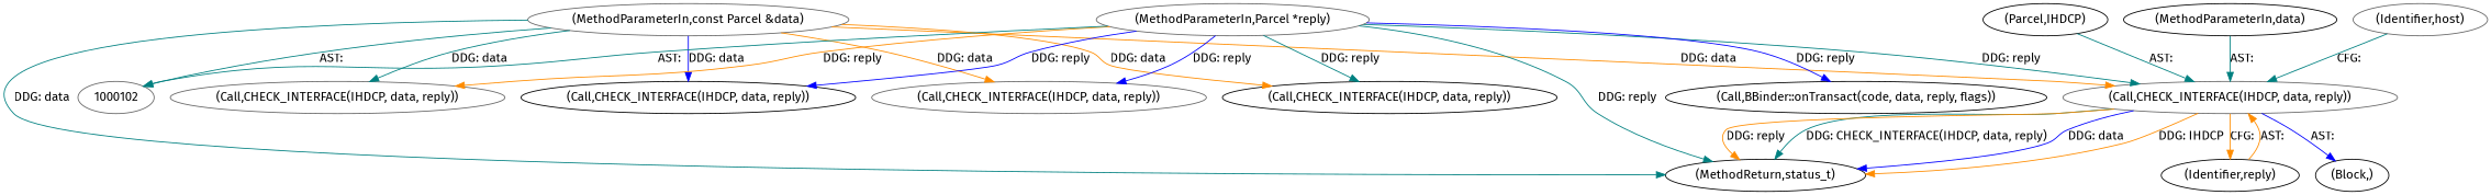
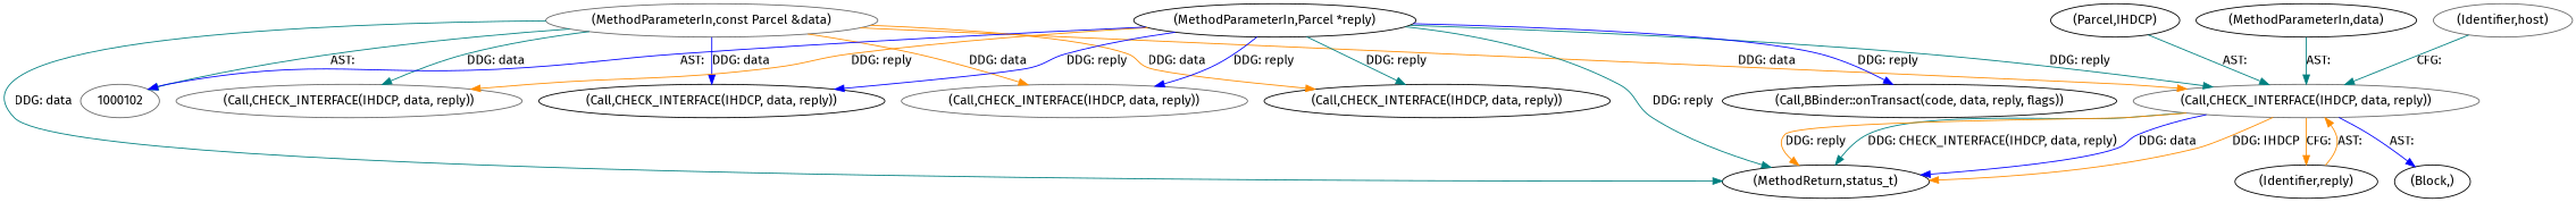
  digraph {
    fontname="Fira Sans"
    node [color=black fontname="Fira Sans"]
    edge [color=teal fontname="Fira Sans"]
    n1 [color=gray40 label="(Call,CHECK_INTERFACE(IHDCP, data, reply))"]
    n2 [label="(Block,)"]
    n3 [label="(Identifier,reply)"]
    n4 [label="(MethodReturn,status_t)"]
    n5 [color=gray40 label="(MethodParameterIn,const Parcel &data)"]
    n6 [label="(Call,CHECK_INTERFACE(IHDCP, data, reply))"]
    n7 [label="(Call,CHECK_INTERFACE(IHDCP, data, reply))"]
    n8 [color=gray40 label="(Call,CHECK_INTERFACE(IHDCP, data, reply))"]
    n9 [color=gray40 label="(Call,CHECK_INTERFACE(IHDCP, data, reply))"]
    1000102 [color=gray40]
    n11 [label="(Call,BBinder::onTransact(code, data, reply, flags))"]
-   n12 [color=gray40 label="(MethodParameterIn,Parcel *reply)"]
+   n12 [label="(MethodParameterIn,Parcel *reply)"]
    n13 [label="(Parcel,IHDCP)"]
    n14 [label="(MethodParameterIn,data)"]
    n15 [color=gray40 label="(Identifier,host)"]
    n1 -> n2 [color=blue label="AST: "]
    n1 -> n3 [color=darkorange label="CFG: "]
    n1 -> n4 [label="DDG: CHECK_INTERFACE(IHDCP, data, reply)"]
    n1 -> n4 [color=blue label="DDG: data"]
    n1 -> n4 [color=darkorange label="DDG: IHDCP"]
    n1 -> n4 [color=darkorange label="DDG: reply"]
    n3 -> n1 [color=darkorange label="AST: "]
    n5 -> n1 [color=darkorange label="DDG: data"]
    n5 -> n4 [label="DDG: data"]
    n5 -> n6 [color=darkorange label="DDG: data"]
    n5 -> n7 [color=blue label="DDG: data"]
    n5 -> n8 [color=darkorange label="DDG: data"]
    n5 -> n9 [label="DDG: data"]
    n5 -> 1000102 [label="AST: "]
    n12 -> n1 [label="DDG: reply"]
    n12 -> n4 [label="DDG: reply"]
    n12 -> n6 [label="DDG: reply"]
    n12 -> n7 [color=blue label="DDG: reply"]
    n12 -> n8 [color=blue label="DDG: reply"]
    n12 -> n9 [color=darkorange label="DDG: reply"]
-   n12 -> 1000102 [label="AST: "]
+   n12 -> 1000102 [color=blue label="AST: "]
    n12 -> n11 [color=blue label="DDG: reply"]
    n13 -> n1 [label="AST: "]
    n14 -> n1 [label="AST: "]
    n15 -> n1 [label="CFG: "]
  }
